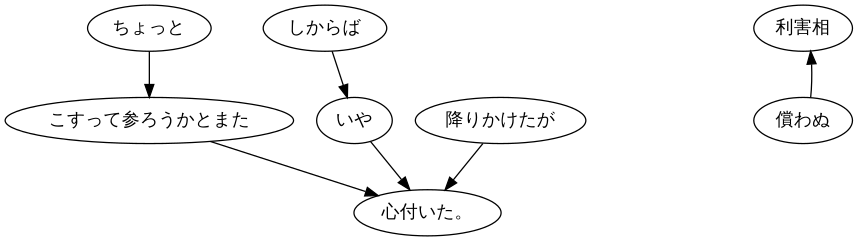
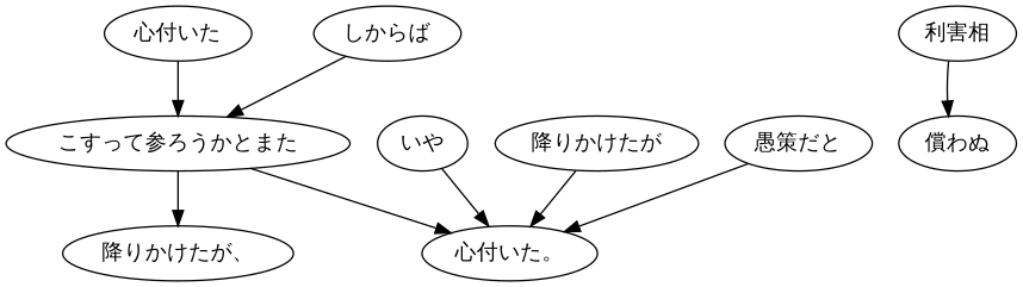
  digraph {
    fontname="IBM Plex Sans"
    node [fontname="IBM Plex Sans"]
    edge [fontname="IBM Plex Sans"]
    n1 [label="しからば"]
    n2 [label="こすって参ろうかとまた"]
+   n3 [label="降りかけたが、"]
    n4 [label="心付いた。"]
-   n5 [label="ちょっと"]
+   n5 [label="心付いた"]
    n6 [label="いや"]
    n7 [label="降りかけたが"]
    n8 [label="利害相"]
    n9 [label="償わぬ"]
-   n1 -> n6
+   n10 [label="愚策だと"]
+   n1 -> n2
+   n2 -> n3
    n2 -> n4
    n5 -> n2
    n6 -> n4
    n7 -> n4
-   n9 -> n8
+   n8 -> n9
+   n10 -> n4
  }
